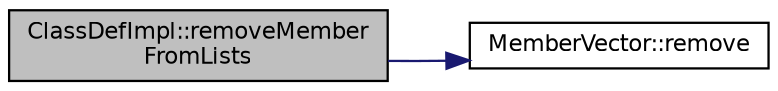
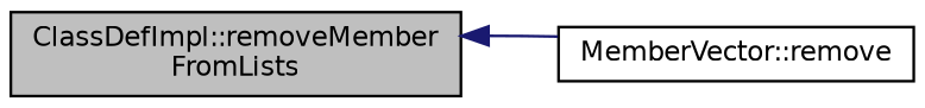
  digraph {
    rankdir=LR
    node [color=black fontname=Helvetica fontsize=10 shape=record style=filled]
    n1 [fillcolor=grey75 fontcolor=black height=0.2 label="ClassDefImpl::removeMember\lFromLists" width=0.4]
    n2 [fillcolor=white height=0.2 label="MemberVector::remove" width=0.4]
-   n1 -> n2 [color=midnightblue fontname=Helvetica fontsize=10 labelfontname=Helvetica labelfontsize=10 style=solid]
+   n2 -> n1 [color=midnightblue fontname=Helvetica fontsize=10 labelfontname=Helvetica labelfontsize=10 style=solid]
  }
